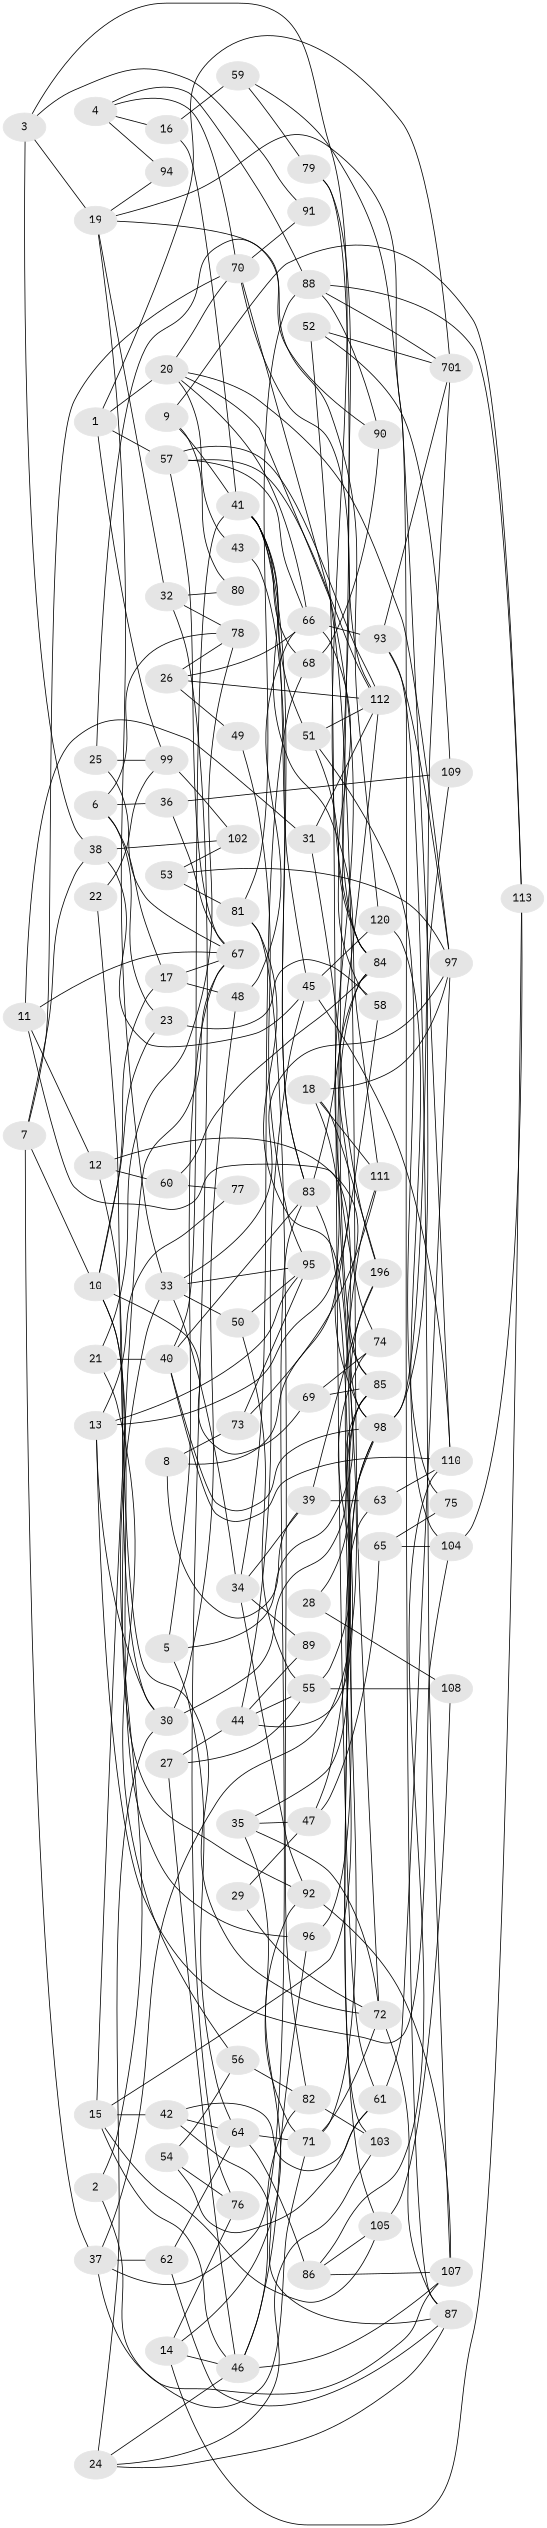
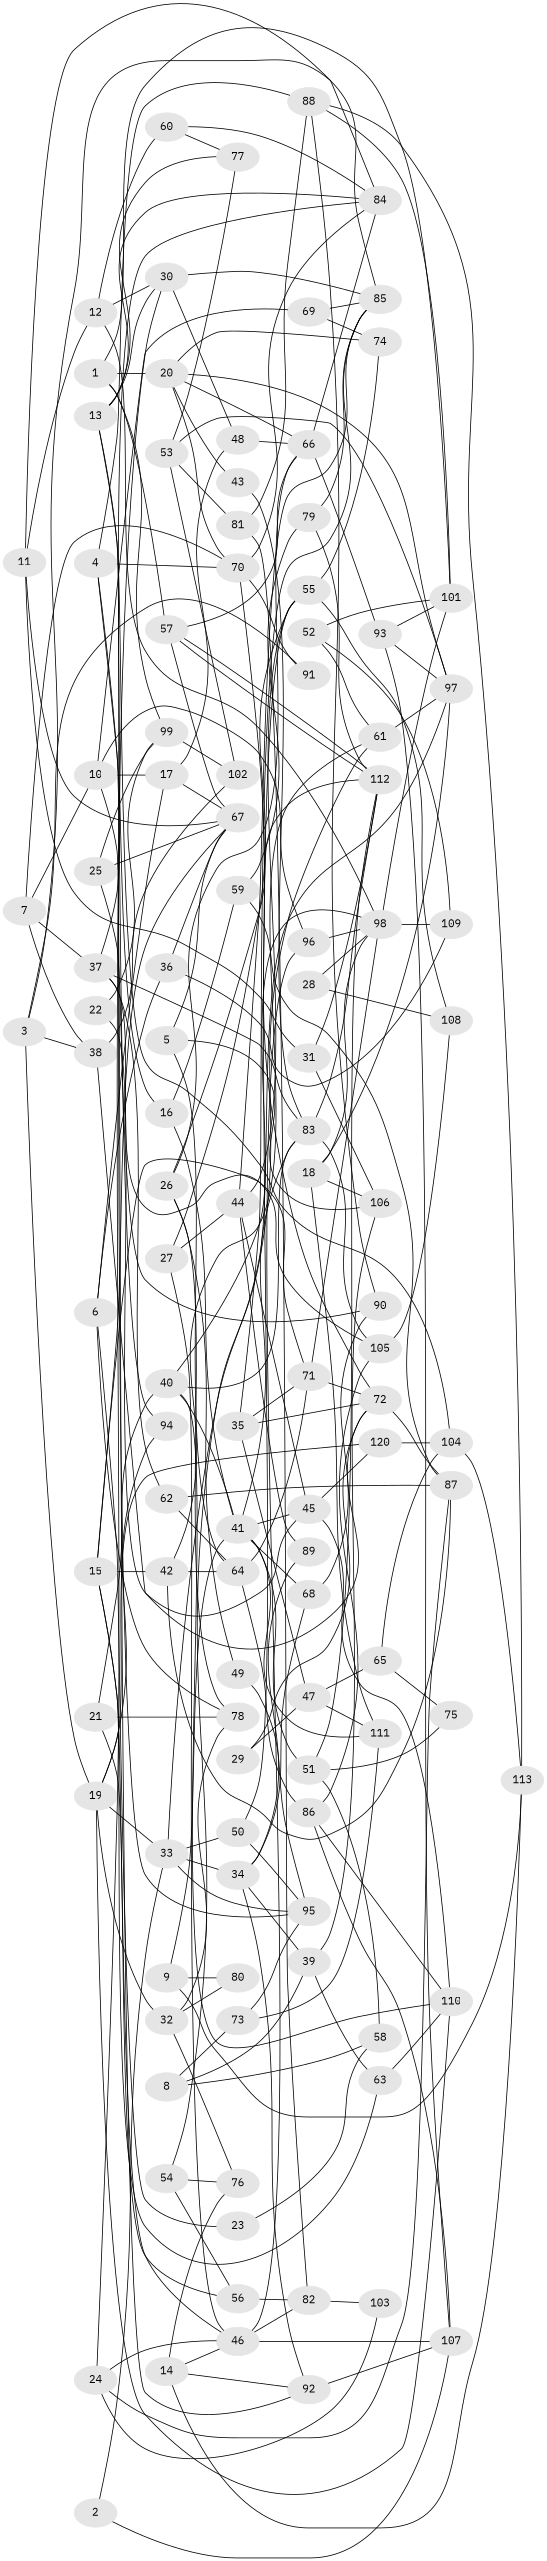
  graph {
    fontname="IBM Plex Mono"
    rankdir=LR
    node [color=gray90 fontname="IBM Plex Mono" style=filled]
    edge [fontname="IBM Plex Mono"]
    1
    20
    57
    99
-   101 [label=701]
+   101
    70
    97
    43
    66
    74
    67
    112
    102
    2
    33
    107
    95
    34
    50
    3
    19
    38
    84
    91
    94
    32
    n27 [label=120]
    110
    45
    4
    16
    88
    41
    59
    72
    113
    90
    5
    64
-   106 [label=196]
+   106
    71
    86
    6
    17
    23
    36
    78
    48
    58
    109
    7
    10
    37
    69
    92
    96
    62
    83
    8
    39
    73
    63
    111
    9
    80
    68
    51
    85
    98
    11
    12
    31
    30
    60
    77
    13
    104
    14
    46
    76
    82
    15
    42
    105
    87
    61
    108
    79
    18
    93
    21
    40
    56
    22
    24
    103
    25
    26
    49
    27
    44
    55
    89
    28
    29
    47
    65
    35
    75
    52
    53
    81
    54
    1 -- 20
    1 -- 57
    1 -- 99
    1 -- 101
    20 -- 70
    20 -- 97
    20 -- 43
    20 -- 66
    20 -- 74
    57 -- 66
    57 -- 67
    57 -- 112
    57 -- 112
    99 -- 102
    70 -- 84
    70 -- 91
    70 -- 72
    43 -- 83
    66 -- 84
    66 -- 93
    2 -- 33
    2 -- 107
    33 -- 97
    33 -- 95
    33 -- 34
    33 -- 50
    34 -- 92
    34 -- 39
    34 -- 68
    34 -- 89
    50 -- 95
    50 -- 55
    3 -- 19
    3 -- 38
    3 -- 84
    3 -- 91
    19 -- 33
    19 -- 94
    19 -- 32
    19 -- n27
    19 -- 110
    38 -- 102
    38 -- 45
    32 -- 78
    32 -- 80
    32 -- 76
    n27 -- 104
    45 -- n27
    45 -- 110
    4 -- 70
    4 -- 94
    4 -- 16
    4 -- 88
    16 -- 41
    16 -- 59
    88 -- 101
    88 -- 113
    88 -- 90
    41 -- 45
    41 -- 83
    41 -- 111
    41 -- 68
    41 -- 51
    59 -- 87
    59 -- 79
    72 -- 87
    5 -- 67
    5 -- 64
    5 -- 106
    64 -- 71
    64 -- 86
    71 -- 72
    71 -- 98
    86 -- 107
    86 -- 110
    86 -- 105
    6 -- 17
    6 -- 23
    6 -- 36
    6 -- 78
    17 -- 67
    17 -- 48
    23 -- 58
    36 -- 67
    36 -- 109
    48 -- 66
    7 -- 70
    7 -- 38
    7 -- 10
    7 -- 37
    10 -- 17
-   10 -- 23
    10 -- 69
    10 -- 92
    10 -- 96
    37 -- 84
    37 -- 71
    37 -- 62
    37 -- 83
    69 -- 74
    69 -- 85
    92 -- 107
    96 -- 98
    62 -- 64
    62 -- 87
    83 -- 112
    83 -- 105
    8 -- 58
    8 -- 39
    8 -- 73
    39 -- 106
    39 -- 63
    73 -- 95
    73 -- 111
    63 -- 110
    9 -- 41
    9 -- 113
    9 -- 80
    68 -- 90
    51 -- 112
    51 -- 58
    51 -- 75
    98 -- 101
    98 -- 109
    11 -- 67
    11 -- 85
    11 -- 12
    11 -- 31
    12 -- 98
    12 -- 30
    12 -- 60
    31 -- 112
    31 -- 106
    30 -- 48
    30 -- 85
    60 -- 84
    60 -- 77
    13 -- 95
    13 -- 84
    13 -- 30
    13 -- 77
    13 -- 104
    104 -- 113
    14 -- 113
    14 -- 92
    14 -- 46
    14 -- 76
    46 -- 107
    46 -- 96
    46 -- 82
    82 -- 103
    15 -- 67
    15 -- 63
    15 -- 46
    15 -- 42
    15 -- 105
    42 -- 64
    42 -- 87
    42 -- 61
    105 -- 108
    61 -- 97
    79 -- 112
    79 -- 85
    18 -- 97
    18 -- 106
    18 -- 111
    18 -- 98
    93 -- 101
    93 -- 97
    93 -- 107
    21 -- 78
    21 -- 40
    21 -- 56
    40 -- 110
    40 -- 41
    40 -- 83
    40 -- 98
    56 -- 82
    22 -- 99
    22 -- 72
    24 -- 30
    24 -- 46
    24 -- 87
    24 -- 103
    25 -- 99
    25 -- 67
    25 -- 90
    26 -- 66
    26 -- 112
    26 -- 78
    26 -- 49
    49 -- 95
    27 -- 46
    27 -- 44
    27 -- 55
    44 -- 45
    44 -- 85
    44 -- 55
    44 -- 89
    55 -- 74
    55 -- 108
    28 -- 98
    28 -- 108
    29 -- 72
    29 -- 47
    47 -- 111
    47 -- 65
    65 -- 104
    65 -- 75
    35 -- 72
    35 -- 71
    35 -- 85
    35 -- 47
    52 -- 101
    52 -- 109
    52 -- 61
    53 -- 97
    53 -- 102
+   53 -- 77
    53 -- 81
    81 -- 88
    81 -- 82
-   81 -- 103
    54 -- 76
    54 -- 61
    54 -- 56
  }
